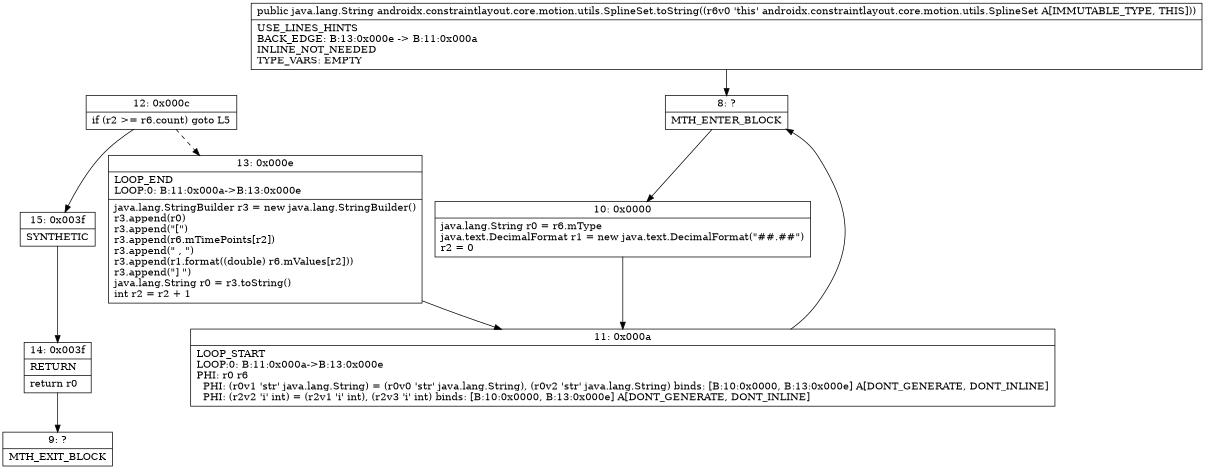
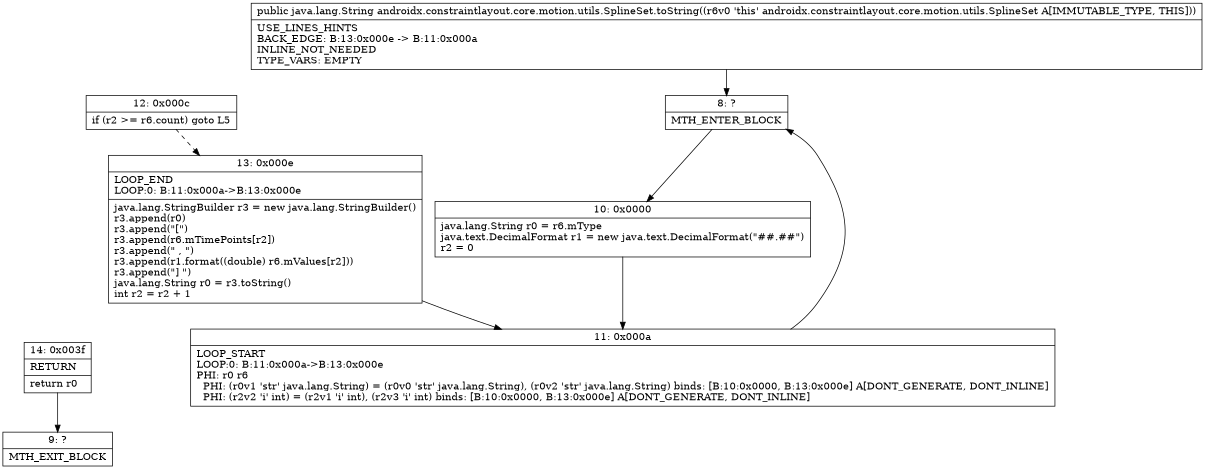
  digraph {
    node [shape=record]
    n1 [label="{8\:\ ?|MTH_ENTER_BLOCK\l}"]
    n2 [label="{10\:\ 0x0000|java.lang.String r0 = r6.mType\ljava.text.DecimalFormat r1 = new java.text.DecimalFormat(\"##.##\")\lr2 = 0\l}"]
    n3 [label="{11\:\ 0x000a|LOOP_START\lLOOP:0: B:11:0x000a\-\>B:13:0x000e\lPHI: r0 r6 \l  PHI: (r0v1 'str' java.lang.String) = (r0v0 'str' java.lang.String), (r0v2 'str' java.lang.String) binds: [B:10:0x0000, B:13:0x000e] A[DONT_GENERATE, DONT_INLINE]\l  PHI: (r2v2 'i' int) = (r2v1 'i' int), (r2v3 'i' int) binds: [B:10:0x0000, B:13:0x000e] A[DONT_GENERATE, DONT_INLINE]\l}"]
    n4 [label="{12\:\ 0x000c|if (r2 \>= r6.count) goto L5\l}"]
    n5 [label="{13\:\ 0x000e|LOOP_END\lLOOP:0: B:11:0x000a\-\>B:13:0x000e\l|java.lang.StringBuilder r3 = new java.lang.StringBuilder()\lr3.append(r0)\lr3.append(\"[\")\lr3.append(r6.mTimePoints[r2])\lr3.append(\" , \")\lr3.append(r1.format((double) r6.mValues[r2]))\lr3.append(\"] \")\ljava.lang.String r0 = r3.toString()\lint r2 = r2 + 1\l}"]
-   n6 [label="{15\:\ 0x003f|SYNTHETIC\l}"]
    n7 [label="{14\:\ 0x003f|RETURN\l|return r0\l}"]
    n8 [label="{9\:\ ?|MTH_EXIT_BLOCK\l}"]
    n9 [label="{public java.lang.String androidx.constraintlayout.core.motion.utils.SplineSet.toString((r6v0 'this' androidx.constraintlayout.core.motion.utils.SplineSet A[IMMUTABLE_TYPE, THIS]))  | USE_LINES_HINTS\lBACK_EDGE: B:13:0x000e \-\> B:11:0x000a\lINLINE_NOT_NEEDED\lTYPE_VARS: EMPTY\l}"]
    n1 -> n2
    n2 -> n3
    n3 -> n1
    n4 -> n5 [style=dashed]
-   n4 -> n6
    n5 -> n3
-   n6 -> n7
    n7 -> n8
    n9 -> n1
  }
